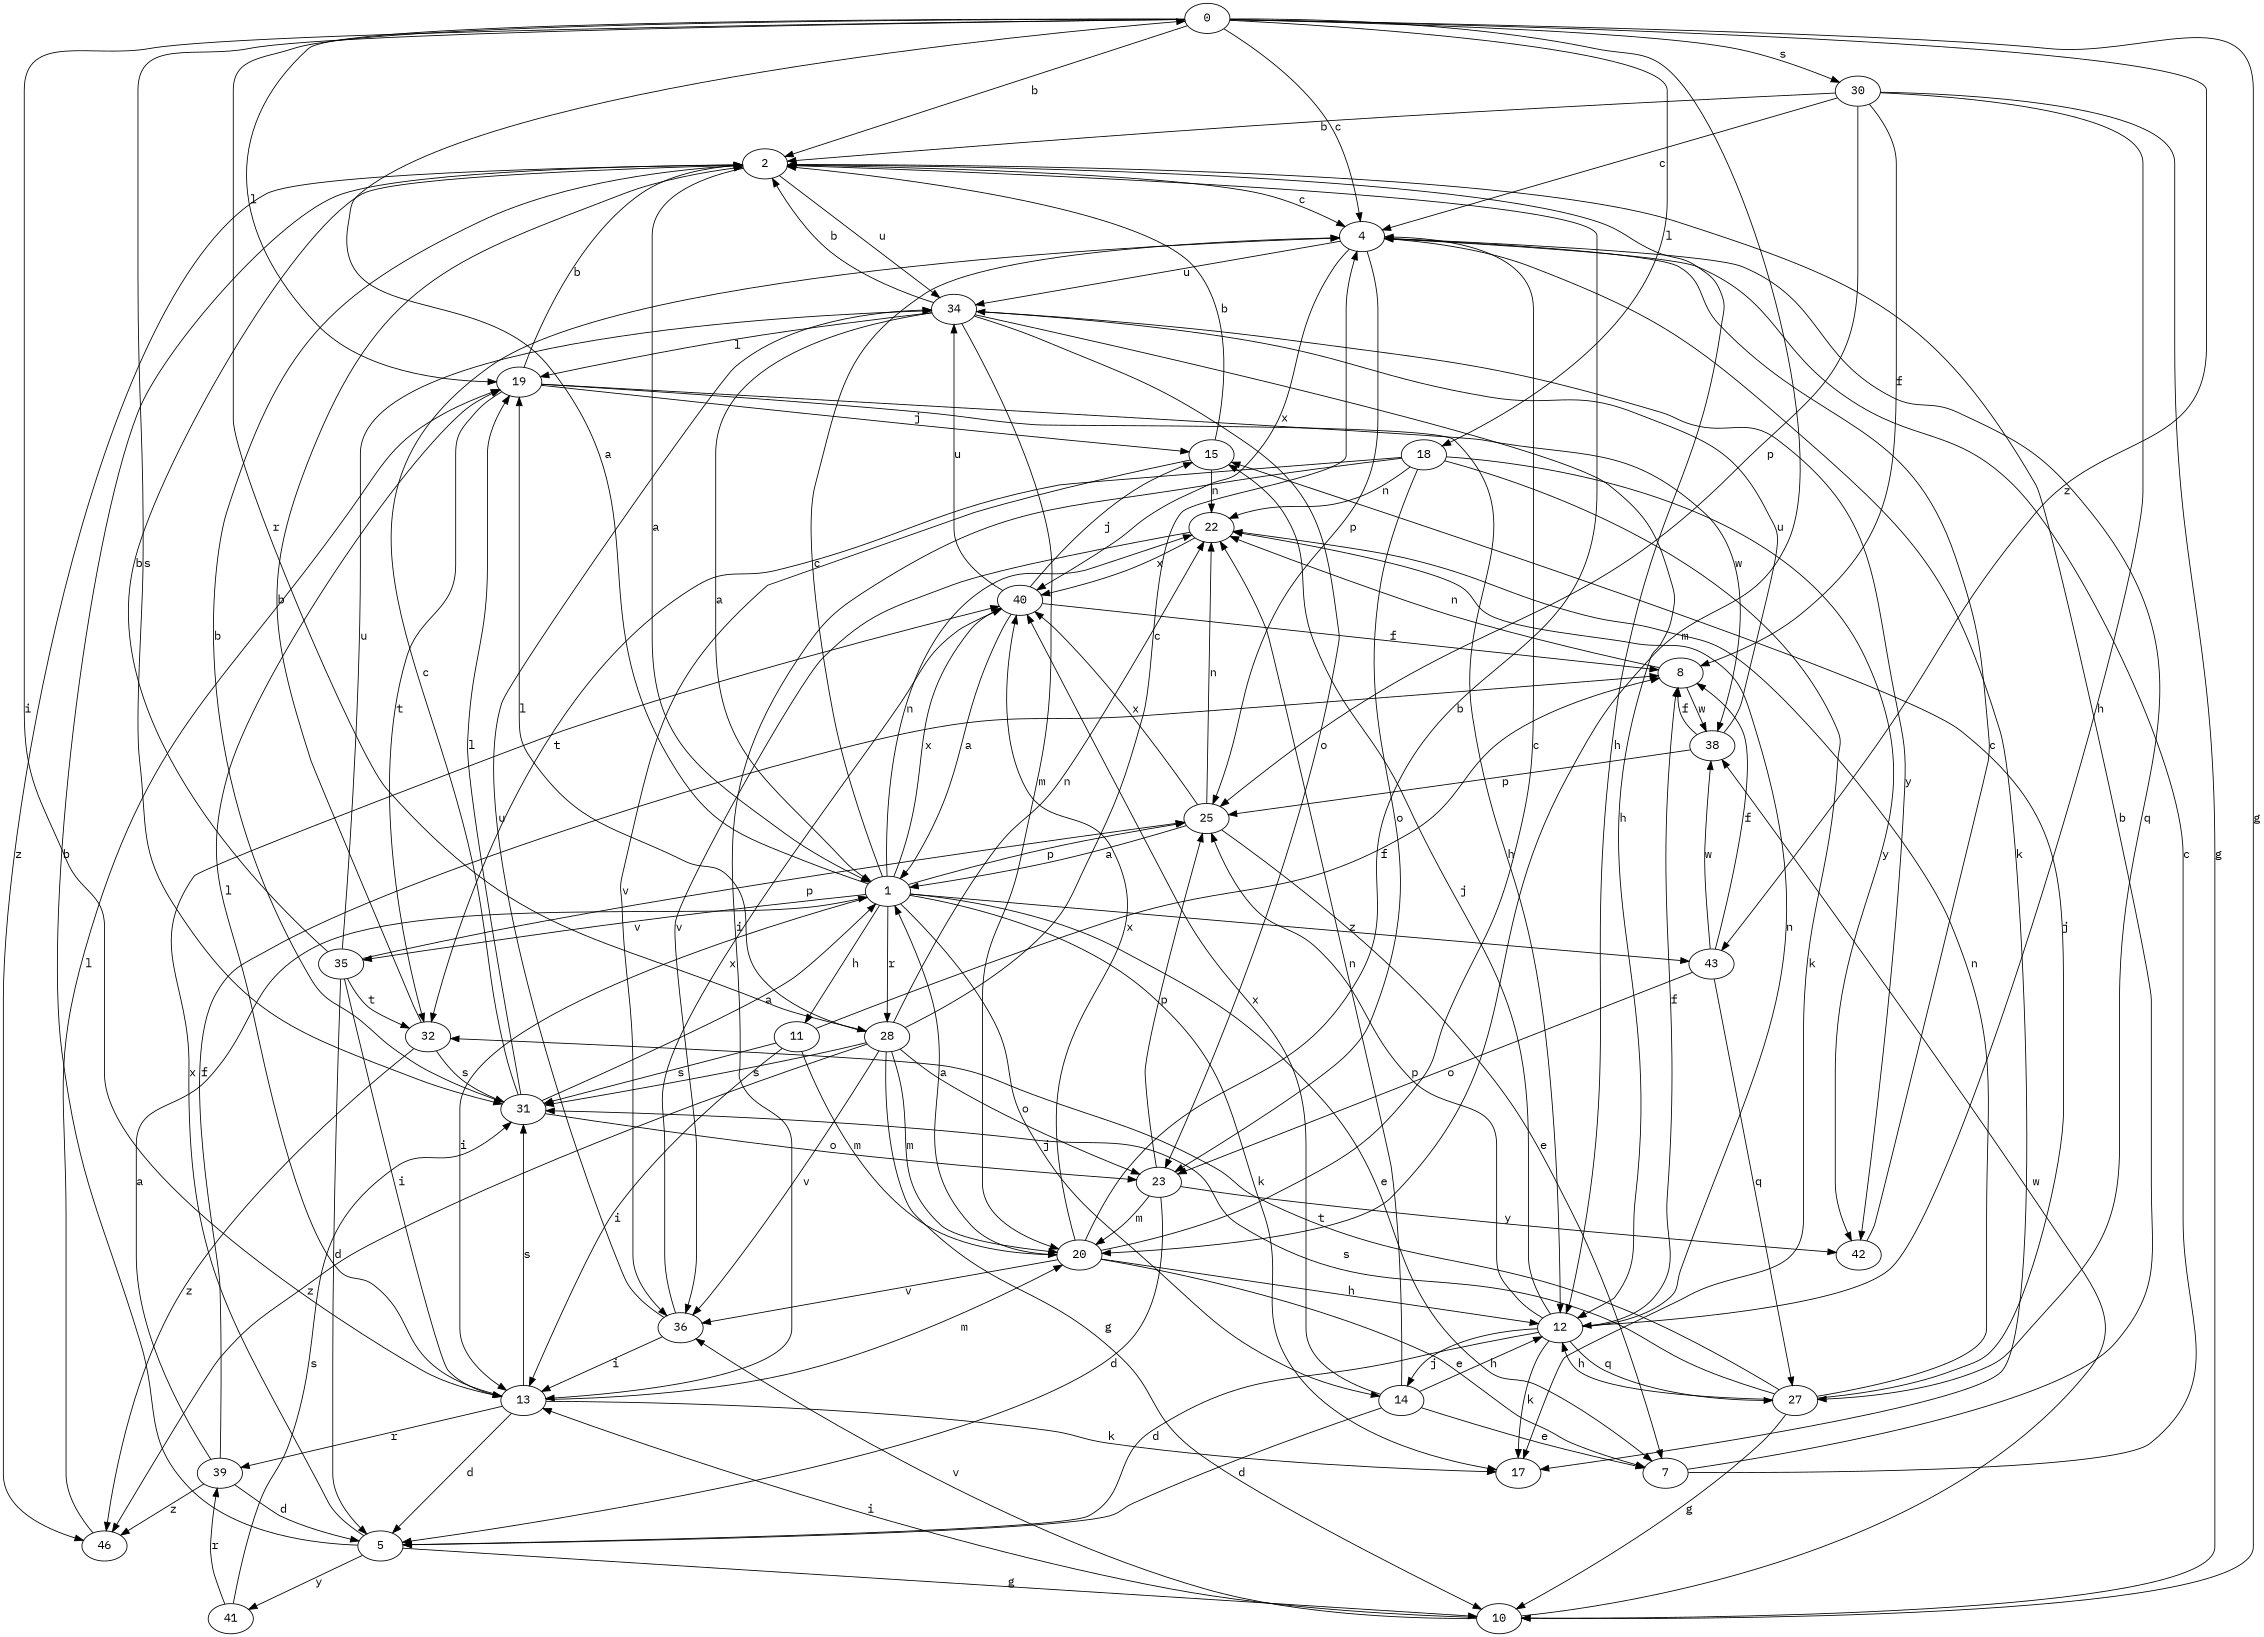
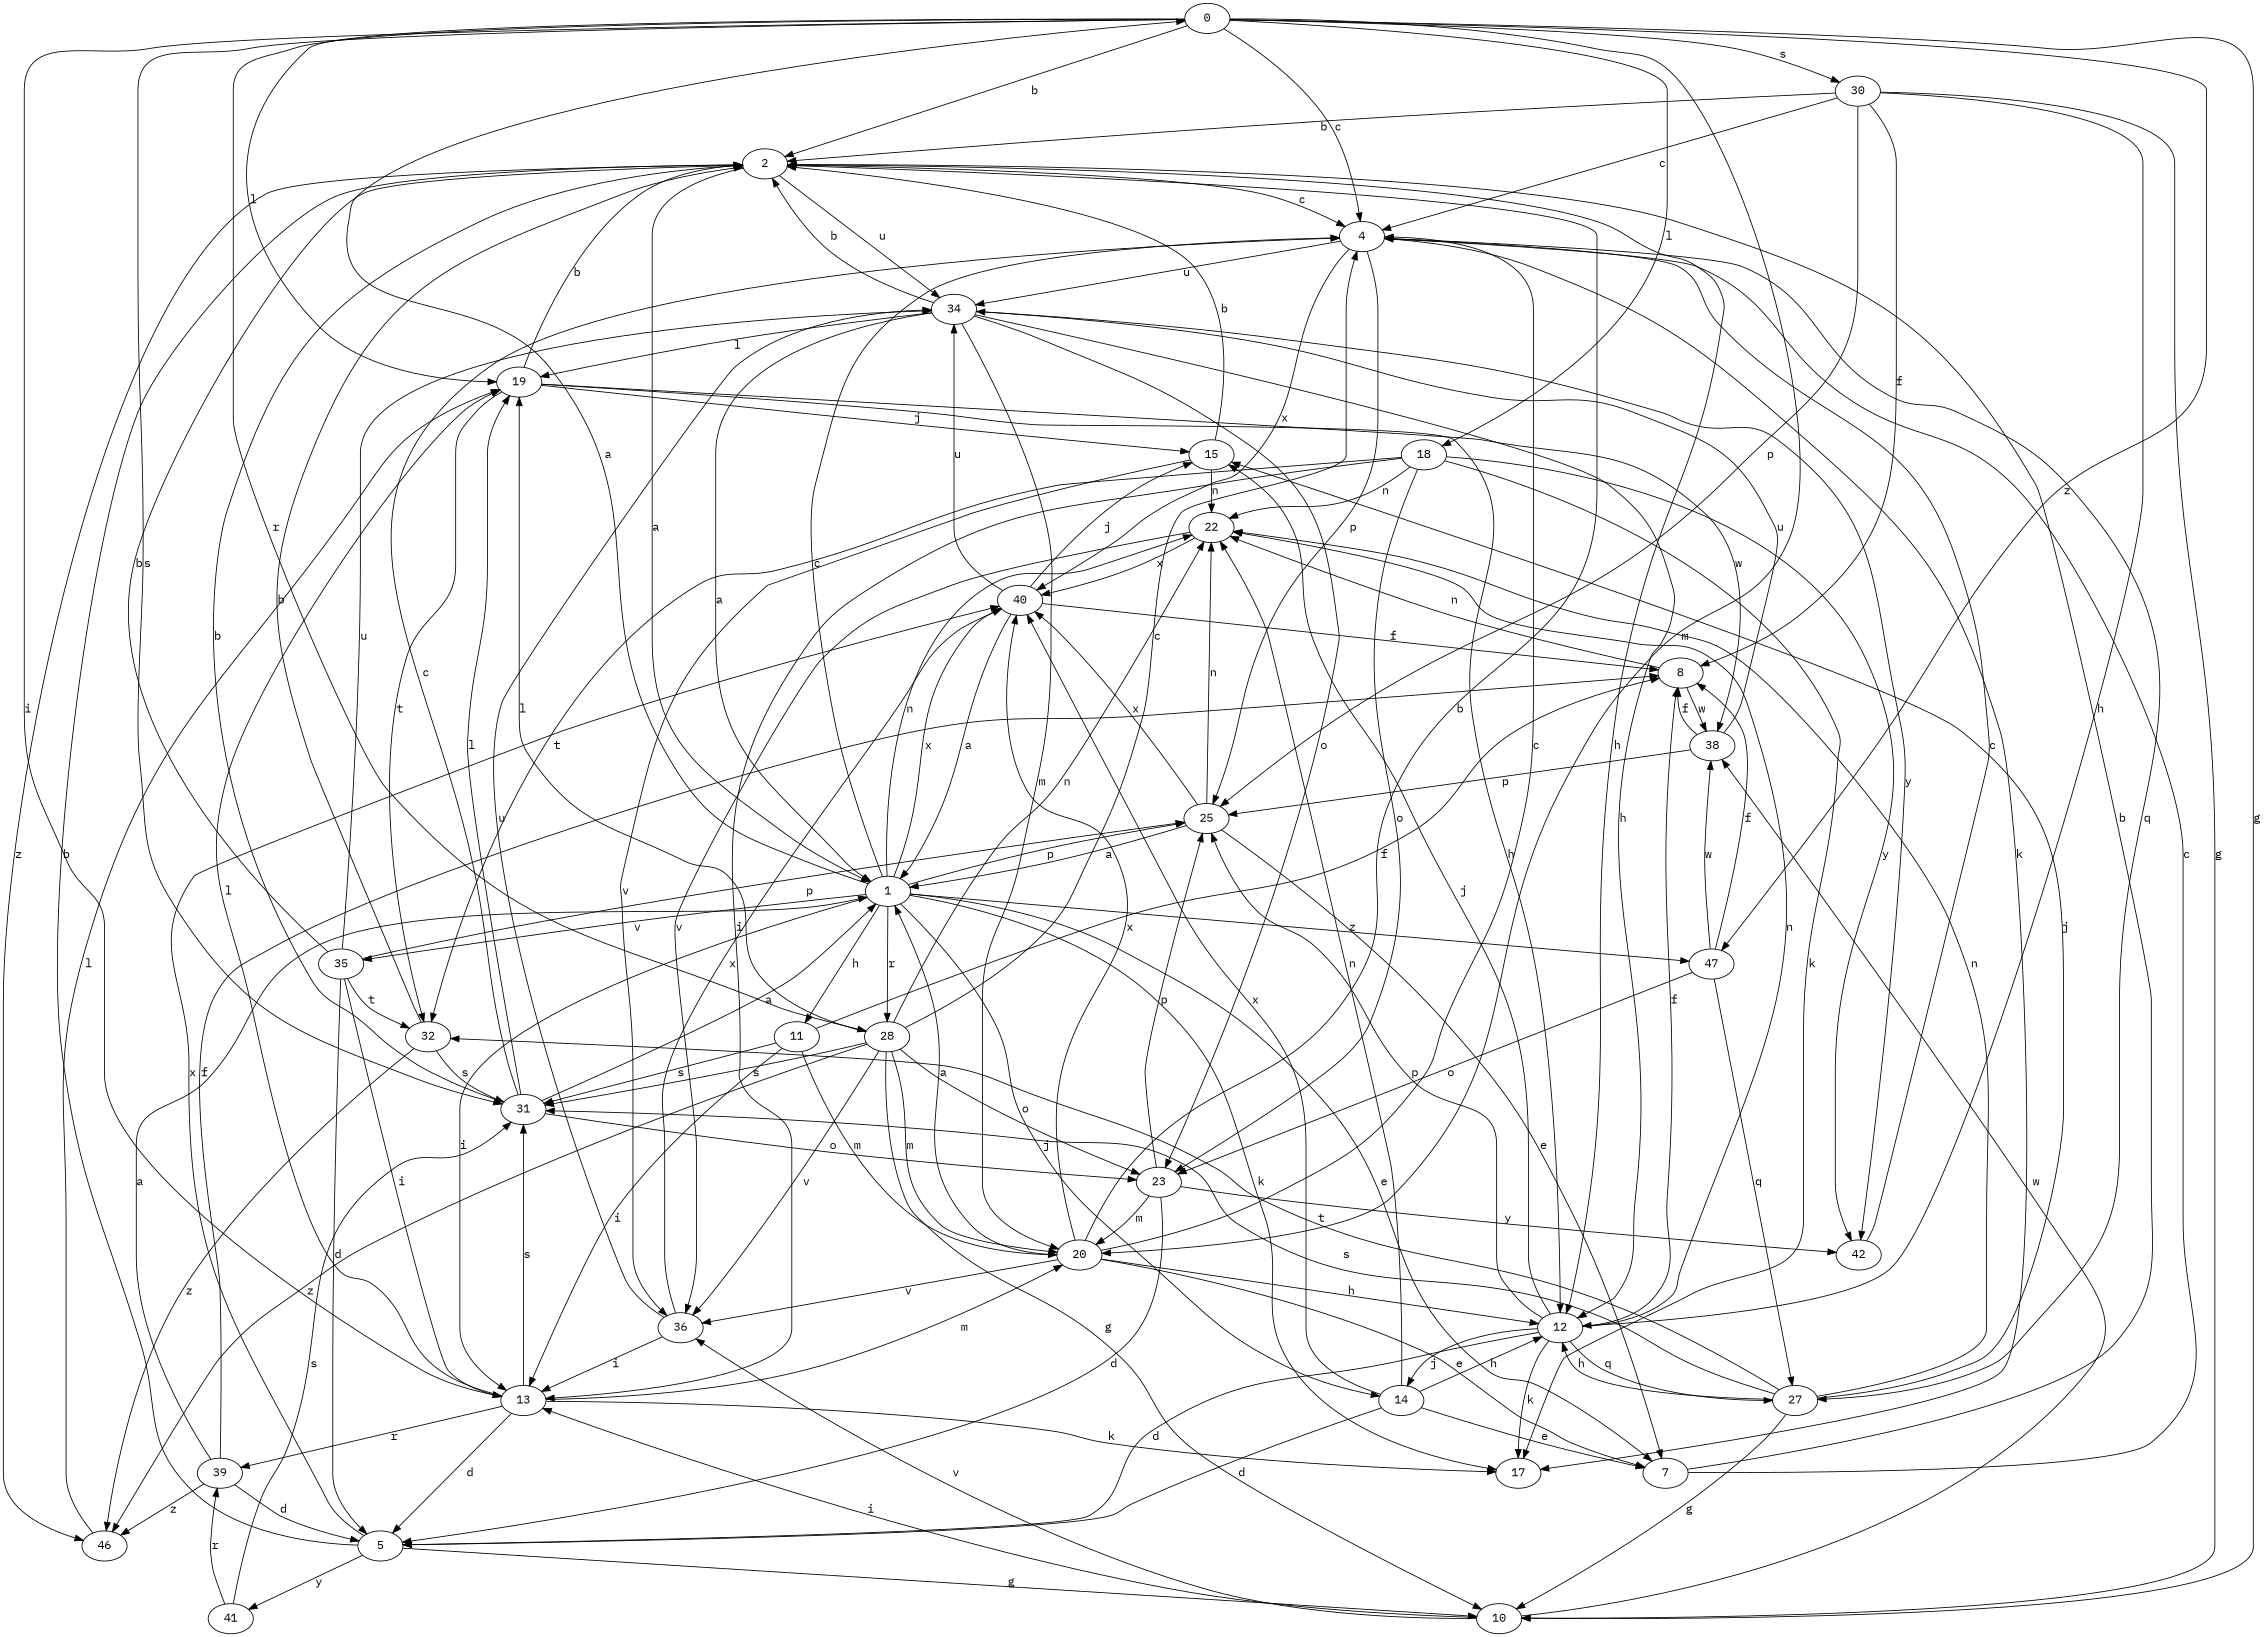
  strict digraph {
    fontname="IBM Plex Mono"
    node [fontname="IBM Plex Mono"]
    edge [fontname="IBM Plex Mono"]
    0
    2
    4
    10
    13
    18
    19
    20
    28
    30
    31
-   43
+   43 [label=47]
    34
    1
    12
    46
    17
    25
    40
    27
    38
    36
    5
    n24 [label=39]
    22
    23
    32
    42
    15
    7
    8
    11
    14
    35
    41
    0 -> 2 [label=b]
    0 -> 4 [label=c]
    0 -> 10 [label=g]
    0 -> 13 [label=i]
    0 -> 18 [label=l]
    0 -> 19 [label=l]
    0 -> 20 [label=m]
    0 -> 28 [label=r]
    0 -> 30 [label=s]
    0 -> 31 [label=s]
    0 -> 43 [label=z]
    2 -> 4 [label=c]
    2 -> 34 [label=u]
    2 -> 1 [label=a]
    2 -> 12 [label=h]
    2 -> 46 [label=z]
    4 -> 34 [label=u]
    4 -> 17 [label=k]
    4 -> 25 [label=p]
    4 -> 40 [label=x]
    4 -> 27 [label=q]
    10 -> 13 [label=i]
    10 -> 38 [label=w]
    10 -> 36 [label=v]
    13 -> 19 [label=l]
    13 -> 20 [label=m]
    13 -> 31 [label=s]
    13 -> 17 [label=k]
    13 -> 5 [label=d]
    13 -> n24 [label=r]
    18 -> 13 [label=i]
    18 -> 17 [label=k]
    18 -> 22 [label=n]
    18 -> 23 [label=o]
    18 -> 32 [label=t]
    18 -> 42 [label=y]
    19 -> 2 [label=b]
    19 -> 12 [label=h]
    19 -> 38 [label=w]
    19 -> 32 [label=t]
    19 -> 15 [label=j]
    20 -> 2 [label=b]
    20 -> 4 [label=c]
    20 -> 1 [label=a]
    20 -> 12 [label=h]
    20 -> 40 [label=x]
    20 -> 36 [label=v]
    20 -> 7 [label=e]
    28 -> 4 [label=c]
    28 -> 10 [label=g]
    28 -> 19 [label=l]
    28 -> 20 [label=m]
    28 -> 31 [label=s]
    28 -> 46 [label=z]
    28 -> 36 [label=v]
    28 -> 22 [label=n]
    28 -> 23 [label=o]
    30 -> 2 [label=b]
    30 -> 4 [label=c]
    30 -> 10 [label=g]
    30 -> 12 [label=h]
    30 -> 25 [label=p]
    30 -> 8 [label=f]
    31 -> 2 [label=b]
    31 -> 4 [label=c]
    31 -> 19 [label=l]
    31 -> 1 [label=a]
    31 -> 23 [label=o]
    43 -> 27 [label=q]
    43 -> 38 [label=w]
    43 -> 23 [label=o]
    43 -> 8 [label=f]
    34 -> 2 [label=b]
    34 -> 19 [label=l]
    34 -> 20 [label=m]
    34 -> 1 [label=a]
    34 -> 12 [label=h]
    34 -> 23 [label=o]
    34 -> 42 [label=y]
    1 -> 0 [label=a]
    1 -> 4 [label=c]
    1 -> 13 [label=i]
    1 -> 28 [label=r]
    1 -> 43 [label=z]
    1 -> 17 [label=k]
    1 -> 25 [label=p]
    1 -> 40 [label=x]
    1 -> 22 [label=n]
    1 -> 7 [label=e]
    1 -> 11 [label=h]
    1 -> 14 [label=j]
    1 -> 35 [label=v]
    12 -> 17 [label=k]
    12 -> 25 [label=p]
    12 -> 27 [label=q]
    12 -> 5 [label=d]
    12 -> 22 [label=n]
    12 -> 15 [label=j]
    12 -> 8 [label=f]
    12 -> 14 [label=j]
    46 -> 19 [label=l]
    25 -> 1 [label=a]
    25 -> 40 [label=x]
    25 -> 22 [label=n]
    25 -> 7 [label=e]
    40 -> 34 [label=u]
    40 -> 1 [label=a]
    40 -> 15 [label=j]
    40 -> 8 [label=f]
    27 -> 10 [label=g]
    27 -> 31 [label=s]
    27 -> 12 [label=h]
    27 -> 22 [label=n]
    27 -> 32 [label=t]
    27 -> 15 [label=j]
    38 -> 34 [label=u]
    38 -> 25 [label=p]
    38 -> 8 [label=f]
    36 -> 13 [label=i]
    36 -> 34 [label=u]
    36 -> 40 [label=x]
    5 -> 2 [label=b]
    5 -> 10 [label=g]
    5 -> 40 [label=x]
    5 -> 41 [label=y]
    n24 -> 1 [label=a]
    n24 -> 46 [label=z]
    n24 -> 5 [label=d]
    n24 -> 8 [label=f]
    22 -> 40 [label=x]
    22 -> 36 [label=v]
    23 -> 20 [label=m]
    23 -> 25 [label=p]
    23 -> 5 [label=d]
    23 -> 42 [label=y]
    32 -> 2 [label=b]
    32 -> 31 [label=s]
    32 -> 46 [label=z]
    42 -> 4 [label=c]
    15 -> 2 [label=b]
    15 -> 36 [label=v]
    15 -> 22 [label=n]
    7 -> 2 [label=b]
    7 -> 4 [label=c]
    8 -> 38 [label=w]
    8 -> 22 [label=n]
    11 -> 13 [label=i]
    11 -> 20 [label=m]
    11 -> 31 [label=s]
    11 -> 8 [label=f]
    14 -> 12 [label=h]
    14 -> 40 [label=x]
    14 -> 5 [label=d]
    14 -> 22 [label=n]
    14 -> 7 [label=e]
    35 -> 2 [label=b]
    35 -> 13 [label=i]
    35 -> 34 [label=u]
    35 -> 25 [label=p]
    35 -> 5 [label=d]
    35 -> 32 [label=t]
    41 -> 31 [label=s]
    41 -> n24 [label=r]
  }
